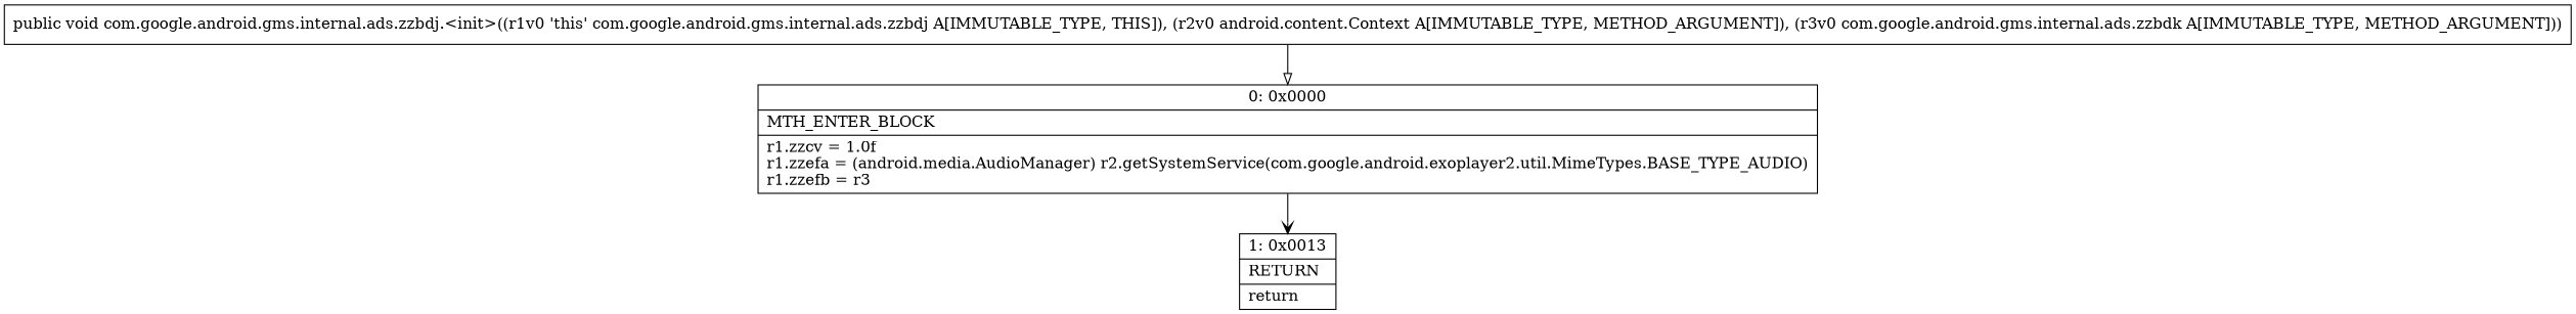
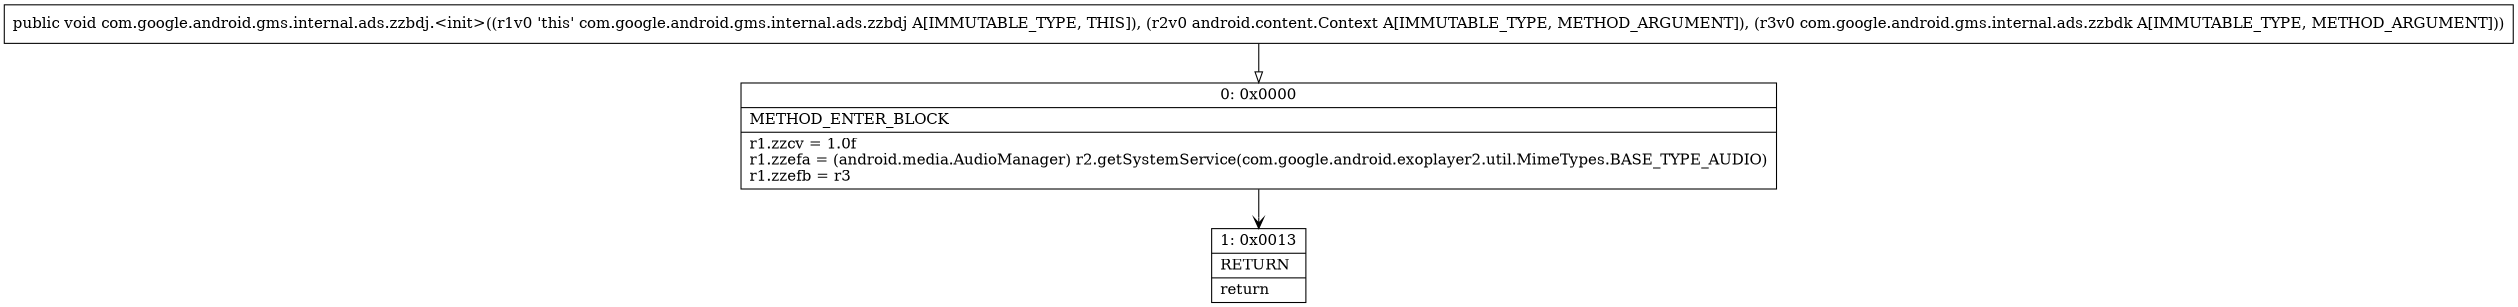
  digraph {
    node [shape=record]
-   n1 [label="{0\:\ 0x0000|MTH_ENTER_BLOCK\l|r1.zzcv = 1.0f\lr1.zzefa = (android.media.AudioManager) r2.getSystemService(com.google.android.exoplayer2.util.MimeTypes.BASE_TYPE_AUDIO)\lr1.zzefb = r3\l}"]
+   n1 [label="{0\:\ 0x0000|METHOD_ENTER_BLOCK\l|r1.zzcv = 1.0f\lr1.zzefa = (android.media.AudioManager) r2.getSystemService(com.google.android.exoplayer2.util.MimeTypes.BASE_TYPE_AUDIO)\lr1.zzefb = r3\l}"]
    n2 [label="{1\:\ 0x0013|RETURN\l|return\l}"]
    n3 [label="{public void com.google.android.gms.internal.ads.zzbdj.\<init\>((r1v0 'this' com.google.android.gms.internal.ads.zzbdj A[IMMUTABLE_TYPE, THIS]), (r2v0 android.content.Context A[IMMUTABLE_TYPE, METHOD_ARGUMENT]), (r3v0 com.google.android.gms.internal.ads.zzbdk A[IMMUTABLE_TYPE, METHOD_ARGUMENT])) }"]
    n1 -> n2 [arrowhead=vee]
    n3 -> n1 [arrowhead=onormal]
  }
